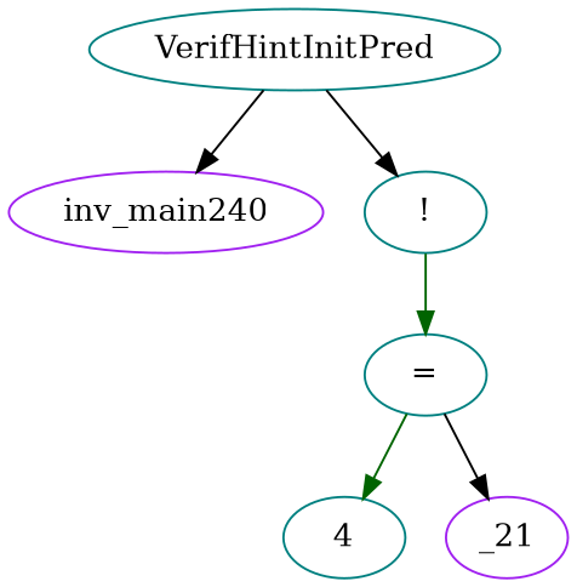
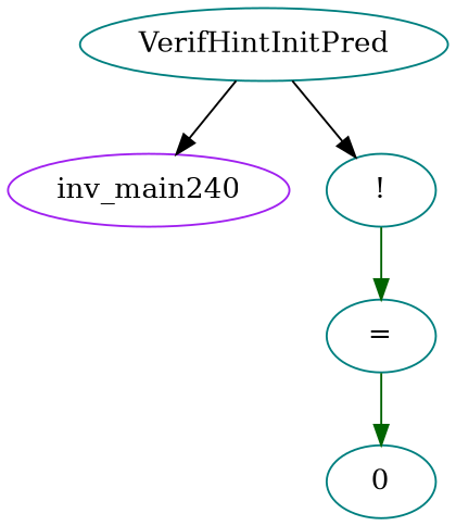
  digraph {
    node [color=teal]
    edge [color=black]
    n1 [color=purple label=inv_main240]
    n2 [label=VerifHintInitPred]
    n3 [label="!"]
    n4 [label="="]
-   n5 [label=4]
-   n6 [color=purple label=_21]
+   n5 [label=0]
    n2 -> n1
    n2 -> n3
    n3 -> n4 [color=darkgreen]
    n4 -> n5 [color=darkgreen]
-   n4 -> n6
  }
